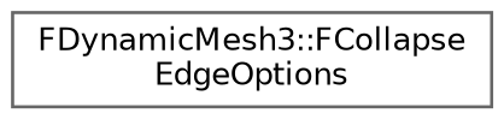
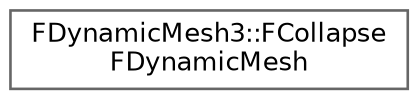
  digraph {
    rankdir=LR
-   n1 [color=grey40 fillcolor=white fontname=Helvetica fontsize=10 height=0.2 label="FDynamicMesh3::FCollapse\lEdgeOptions" shape=box style=filled width=0.4]
+   n1 [color=grey40 fillcolor=white fontname=Helvetica fontsize=10 height=0.2 label="FDynamicMesh3::FCollapse\lFDynamicMesh" shape=box style=filled width=0.4]
  }
